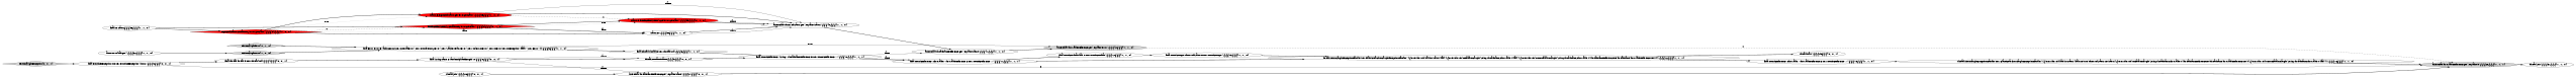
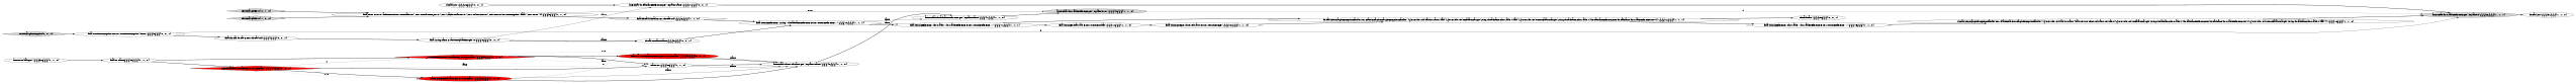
  digraph {
    rankdir=LR
    node [fillcolor=white shape=ellipse style=filled]
    edge [style=bold]
    n1 [label="assertThat(threadNameReference.get(),equalTo(name))@@@41@@@['1', '1', '0']"]
    n2 [fillcolor=lightgray label="assertThat(throwableReference.get(),equalTo(error))@@@42@@@['1', '1', '0']"]
    n3 [fillcolor=lightgray label="assertThat(throwableReference.get(),equalTo(e))@@@28@@@['1', '1', '1']"]
    n4 [label="final int status@@@33@@@['1', '1', '0']"]
    n5 [fillcolor=red label="EXPECTED_STATUS.containsKey(error.getClass())@@@34@@@['0', '1', '0']" shape=diamond]
    n6 [fillcolor=red label="expectedStatus.containsKey(error.getClass())@@@34@@@['1', '0', '0']" shape=diamond]
    n7 [fillcolor=red label="status = EXPECTED_STATUS.get(error.getClass())@@@35@@@['0', '1', '0']"]
    n8 [label="status = 1@@@38@@@['1', '1', '0']"]
    n9 [fillcolor=red label="status = expectedStatus.get(error.getClass())@@@35@@@['1', '0', '0']"]
    n10 [label="final AtomicInteger observedStatus = new AtomicInteger()@@@13@@@['1', '1', '0']"]
    n11 [label="thread.setUncaughtExceptionHandler(new ElasticsearchUncaughtExceptionHandler(){@Override void halt(int status){fail()}@Override void onFatalUncaught(String threadName,Throwable t){fail()}@Override void onNonFatalUncaught(String threadName,Throwable t){threadNameReference.set(threadName)throwableReference.set(t)}})@@@12@@@['1', '1', '1']"]
    n12 [label="thread.start()@@@25@@@['0', '0', '1']"]
    n13 [label="final AtomicReference<Throwable> throwableReference = new AtomicReference<>()@@@15@@@['1', '1', '0']"]
    n14 [label="thread.join()@@@31@@@['1', '1', '0']"]
    n15 [label="thread.join()@@@26@@@['0', '0', '1']"]
    n16 [label="assertThat(threadNameReference.get(),equalTo(name))@@@27@@@['0', '0', '1']"]
    n17 [fillcolor=lightgray label="testUncaughtError['0', '1', '0']" shape=diamond]
    n18 [label="final Error error = randomFrom(new InternalError(),new OutOfMemoryError(),new StackOverflowError(),new UnknownError(),new IOError(new IOException(\"fatal\")),new Error(){})@@@3@@@['1', '1', '0']"]
    n19 [label="final Thread thread = new Thread(null)@@@6@@@['1', '1', '0']" shape=diamond]
-   n20 [label="thread.setName(name)@@@9@@@['0', '0', '1']" shape=diamond]
+   n20 [label="thread.setName(name)@@@9@@@['0', '0', '1']"]
    n21 [label="final AtomicReference<String> threadNameReference = new AtomicReference<>()@@@10@@@['1', '1', '1']"]
    n22 [label="final AtomicReference<Throwable> throwableReference = new AtomicReference<>()@@@11@@@['1', '1', '1']"]
    n23 [label="assertThat(observedStatus.get(),equalTo(status))@@@40@@@['1', '1', '0']"]
    n24 [label="assertTrue(halt.get())@@@32@@@['1', '1', '0']"]
    n25 [fillcolor=lightgray label="testUncaughtException['0', '0', '1']" shape=diamond]
    n26 [label="final RuntimeException e = new RuntimeException(\"boom\")@@@3@@@['0', '0', '1']"]
    n27 [label="final Thread thread = new Thread(null)@@@4@@@['0', '0', '1']"]
    n28 [label="final AtomicBoolean halt = new AtomicBoolean()@@@12@@@['1', '1', '0']"]
    n29 [label="thread.setUncaughtExceptionHandler(new ElasticsearchUncaughtExceptionHandler(){@Override void halt(int status){halt.set(true)observedStatus.set(status)}@Override void onFatalUncaught(String threadName,Throwable t){threadNameReference.set(threadName)throwableReference.set(t)}@Override void onNonFatalUncaught(String threadName,Throwable t){fail()}})@@@16@@@['1', '1', '0']"]
    n30 [fillcolor=lightgray label="testUncaughtError['1', '0', '0']" shape=diamond]
    n31 [label="final String name = randomAlphaOfLength(10)@@@8@@@['0', '0', '1']"]
    n1 -> n2
    n2 -> n3 [label=0 style=dashed]
    n3 -> n14
    n4 -> n5
    n4 -> n6
    n5 -> n7 [label=true style=dotted]
    n5 -> n7
    n5 -> n8
    n5 -> n8 [label=false style=dotted]
    n6 -> n5 [label=0 style=dashed]
    n6 -> n8 [label=false style=dotted]
    n6 -> n8
    n6 -> n9
    n6 -> n9 [label=true style=dotted]
    n7 -> n23 [label=status style=solid]
    n7 -> n23
    n8 -> n23
    n8 -> n23 [label=status style=solid]
    n9 -> n7 [label=0 style=dashed]
    n9 -> n23 [label=status style=solid]
    n9 -> n23
    n10 -> n11
    n11 -> n12
    n11 -> n13
    n13 -> n29
    n15 -> n16
    n16 -> n3
    n17 -> n18
    n18 -> n2 [label=error style=solid]
    n18 -> n19
    n19 -> n21
    n20 -> n21
    n21 -> n1 [label=name style=solid]
    n21 -> n22 [label=name style=solid]
    n21 -> n22
    n22 -> n11
    n22 -> n28
    n23 -> n1
-   n24 -> n30
+   n24 -> n4
    n25 -> n26
    n26 -> n3 [label=e style=solid]
    n26 -> n27
    n27 -> n31
    n28 -> n10
    n29 -> n3
    n30 -> n18
    n31 -> n16 [label=name style=solid]
    n31 -> n20 [label=name style=solid]
    n31 -> n20
  }
